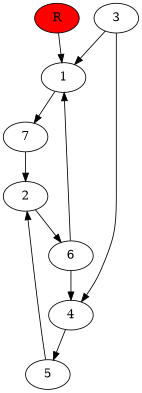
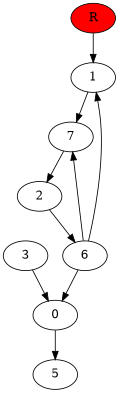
  digraph {
    1
    7
-   4
+   4 [label=0]
    5
    6
    2
    3
    R [fillcolor="#ff0000" style=filled]
    1 -> 7
    7 -> 2
    4 -> 5
-   5 -> 2
    6 -> 1
+   6 -> 7
    6 -> 4
    2 -> 6
-   3 -> 1
    3 -> 4
    R -> 1
  }
